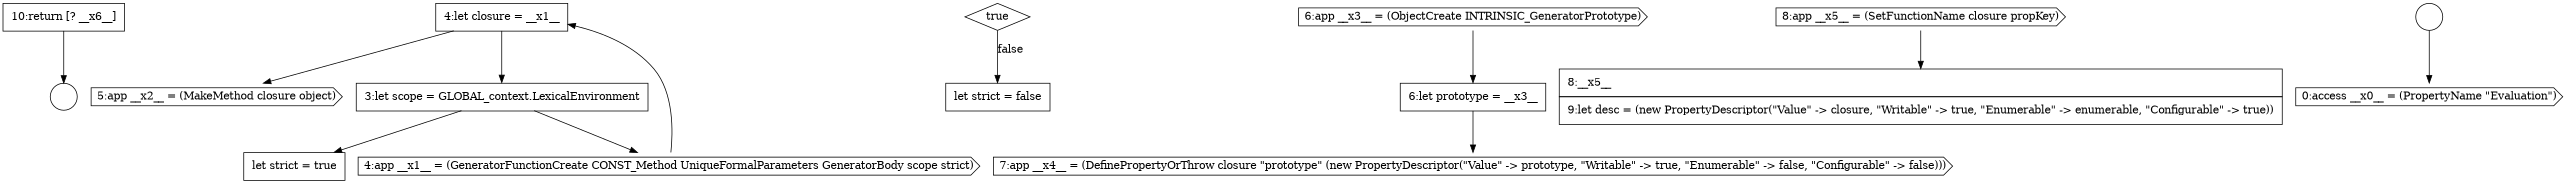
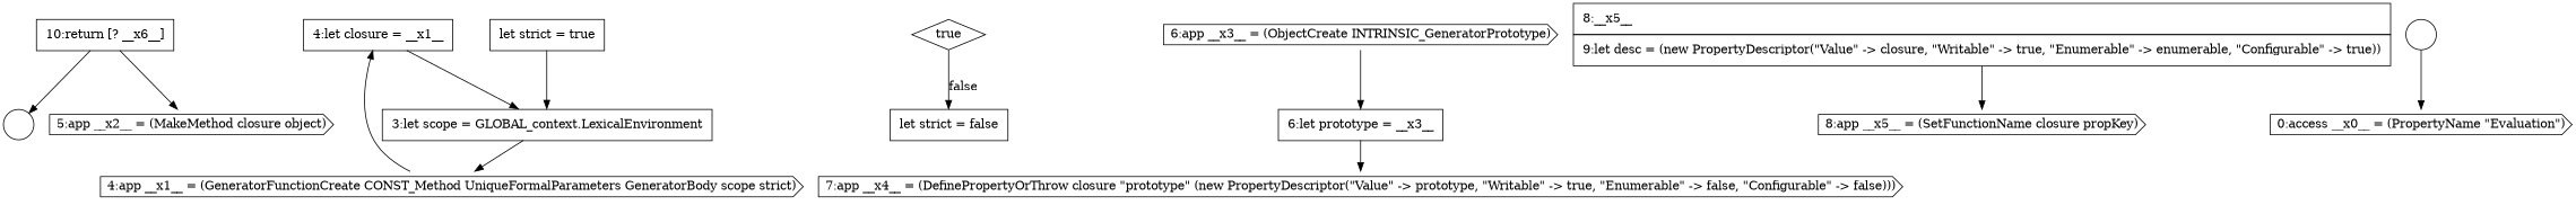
  digraph {
    node [color=black fillcolor=white shape=none style=filled]
    edge [color=black]
    n1 [label=<<font color="black">     <table border="0" cellborder="1" cellspacing="0" cellpadding="10">       <tr><td align="left">10:return [? __x6__]</td></tr>     </table>   </font>> margin=0]
    n2 [label=" " shape=circle]
    n3 [label=<<font color="black">     <table border="0" cellborder="1" cellspacing="0" cellpadding="10">       <tr><td align="left">4:let closure = __x1__</td></tr>     </table>   </font>> margin=0]
    n4 [label=<<font color="black">5:app __x2__ = (MakeMethod closure object)</font>> shape=cds]
    n5 [label=<<font color="black">     <table border="0" cellborder="1" cellspacing="0" cellpadding="10">       <tr><td align="left">3:let scope = GLOBAL_context.LexicalEnvironment</td></tr>     </table>   </font>> margin=0]
    n6 [label=<<font color="black">     <table border="0" cellborder="1" cellspacing="0" cellpadding="10">       <tr><td align="left">let strict = false</td></tr>     </table>   </font>> margin=0]
    n7 [label=<<font color="black">4:app __x1__ = (GeneratorFunctionCreate CONST_Method UniqueFormalParameters GeneratorBody scope strict)</font>> shape=cds]
    n8 [label=<<font color="black">6:app __x3__ = (ObjectCreate INTRINSIC_GeneratorPrototype)</font>> shape=cds]
    n9 [label=<<font color="black">     <table border="0" cellborder="1" cellspacing="0" cellpadding="10">       <tr><td align="left">6:let prototype = __x3__</td></tr>     </table>   </font>> margin=0]
    n10 [label=<<font color="black">7:app __x4__ = (DefinePropertyOrThrow closure &quot;prototype&quot; (new PropertyDescriptor(&quot;Value&quot; -&gt; prototype, &quot;Writable&quot; -&gt; true, &quot;Enumerable&quot; -&gt; false, &quot;Configurable&quot; -&gt; false)))</font>> shape=cds]
    n11 [label=<<font color="black">8:app __x5__ = (SetFunctionName closure propKey)</font>> shape=cds]
    n12 [label=<<font color="black">     <table border="0" cellborder="1" cellspacing="0" cellpadding="10">       <tr><td align="left">8:__x5__</td></tr>       <tr><td align="left">9:let desc = (new PropertyDescriptor(&quot;Value&quot; -&gt; closure, &quot;Writable&quot; -&gt; true, &quot;Enumerable&quot; -&gt; enumerable, &quot;Configurable&quot; -&gt; true))</td></tr>     </table>   </font>> margin=0]
    n13 [label=<<font color="black">true</font>> shape=diamond]
    n14 [label=<<font color="black">     <table border="0" cellborder="1" cellspacing="0" cellpadding="10">       <tr><td align="left">let strict = true</td></tr>     </table>   </font>> margin=0]
    n15 [label=" " shape=circle]
    n16 [label=<<font color="black">0:access __x0__ = (PropertyName &quot;Evaluation&quot;)</font>> shape=cds]
    n1 -> n2
-   n3 -> n4
+   n1 -> n4
    n3 -> n5
    n5 -> n7
    n7 -> n3
    n8 -> n9
    n9 -> n10
-   n11 -> n12
+   n12 -> n11
    n13 -> n6 [label=<<font color="black">false</font>>]
-   n5 -> n14
+   n14 -> n5
    n15 -> n16
  }
